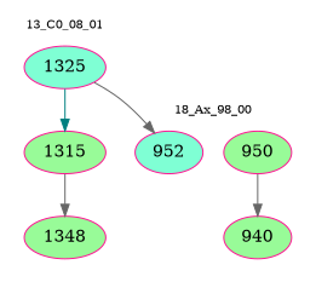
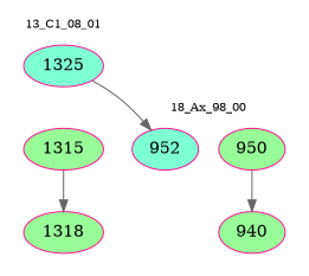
  digraph {
    node [color=deeppink fillcolor=palegreen style=filled]
    edge [color=gray40]
    n1 [label=950]
    n2 [label=940]
    n3 [fillcolor=aquamarine label=952]
    n4 [fillcolor=aquamarine label=1325]
    n5 [label=1315]
-   n6 [label=1348]
+   n6 [label=1318]
    subgraph cluster_1 {
      color=white
      fontsize=10
      label="18_Ax_98_00"
      n1
      n2
      n3
    }
    subgraph cluster_2 {
      color=white
      fontsize=10
-     label="13_C0_08_01"
+     label="13_C1_08_01"
      n4
      n5
      n6
    }
    n1 -> n2
    n4 -> n3
-   n4 -> n5 [color=teal]
    n5 -> n6
  }
